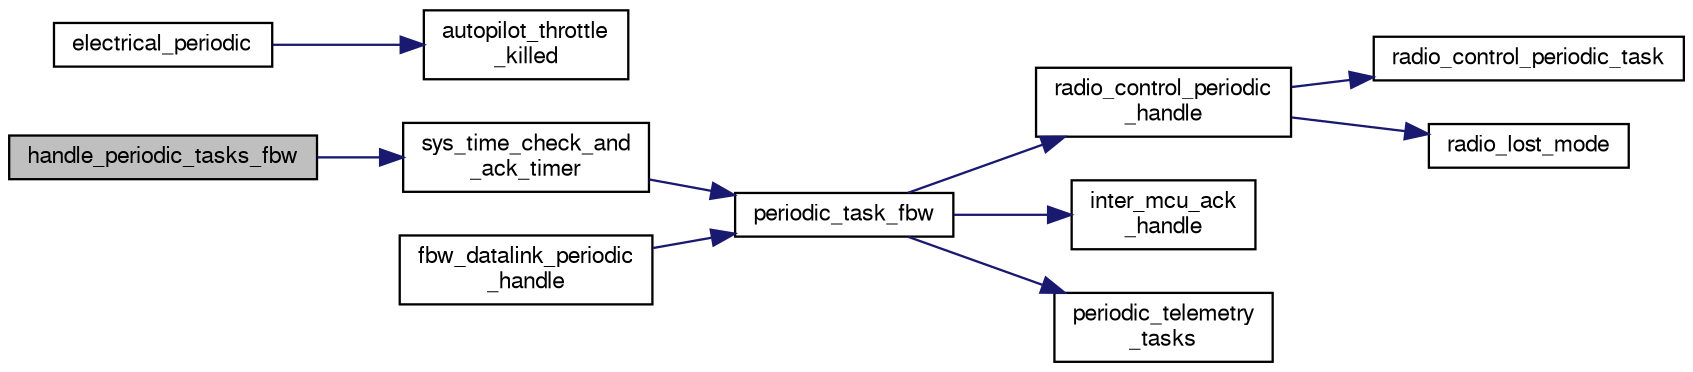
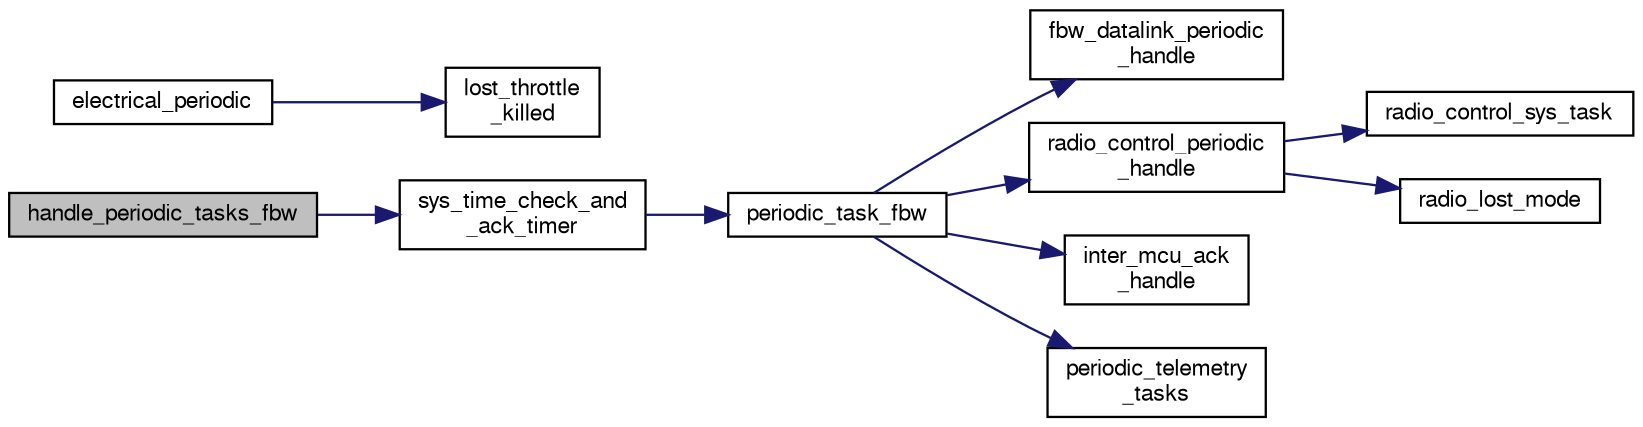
  digraph {
    rankdir=LR
    node [color=black fillcolor=white fontname=FreeSans fontsize=10 shape=record style=filled]
    edge [color=midnightblue fontname=FreeSans fontsize=10 labelfontname=FreeSans labelfontsize=10 style=solid]
    n1 [fillcolor=grey75 fontcolor=black height=0.2 label=handle_periodic_tasks_fbw width=0.4]
    n2 [height=0.2 label="sys_time_check_and\l_ack_timer" width=0.4]
    n3 [height=0.2 label=electrical_periodic width=0.4]
-   n4 [height=0.2 label="autopilot_throttle\l_killed" width=0.4]
+   n4 [height=0.2 label="lost_throttle\l_killed" width=0.4]
    n5 [height=0.2 label=periodic_task_fbw width=0.4]
    n6 [height=0.2 label="fbw_datalink_periodic\l_handle" width=0.4]
    n7 [height=0.2 label="radio_control_periodic\l_handle" width=0.4]
    n8 [height=0.2 label="inter_mcu_ack\l_handle" width=0.4]
    n9 [height=0.2 label="periodic_telemetry\l_tasks" width=0.4]
-   n10 [height=0.2 label=radio_control_periodic_task width=0.4]
+   n10 [height=0.2 label=radio_control_sys_task width=0.4]
    n11 [height=0.2 label=radio_lost_mode width=0.4]
    n1 -> n2
    n2 -> n5
    n3 -> n4
-   n6 -> n5
+   n5 -> n6
    n5 -> n7
    n5 -> n8
    n5 -> n9
    n7 -> n10
    n7 -> n11
  }
